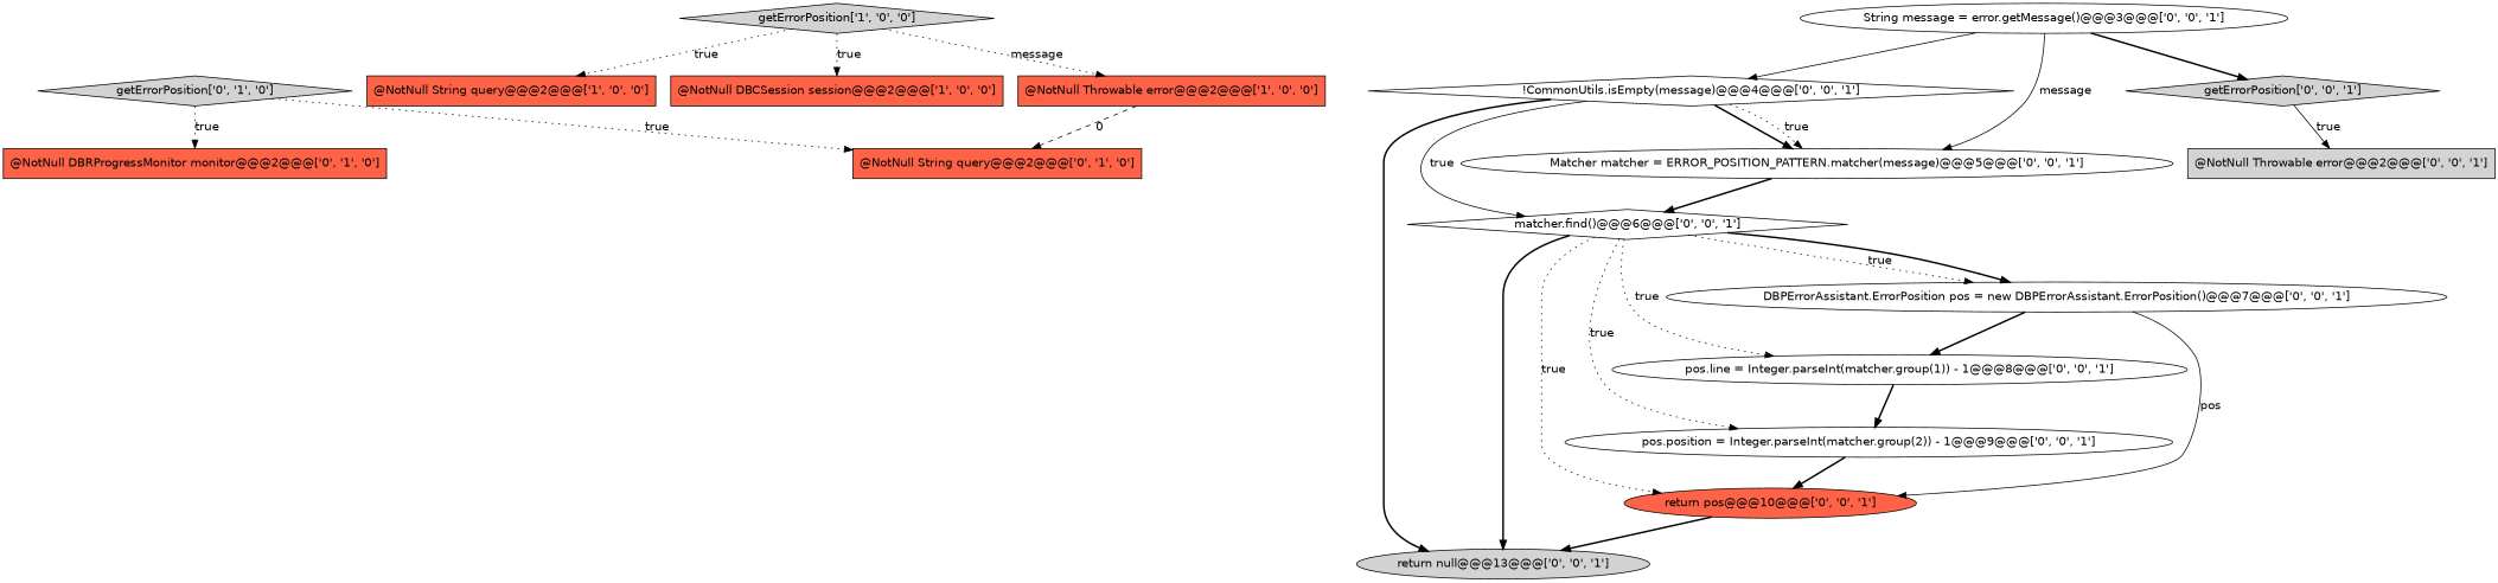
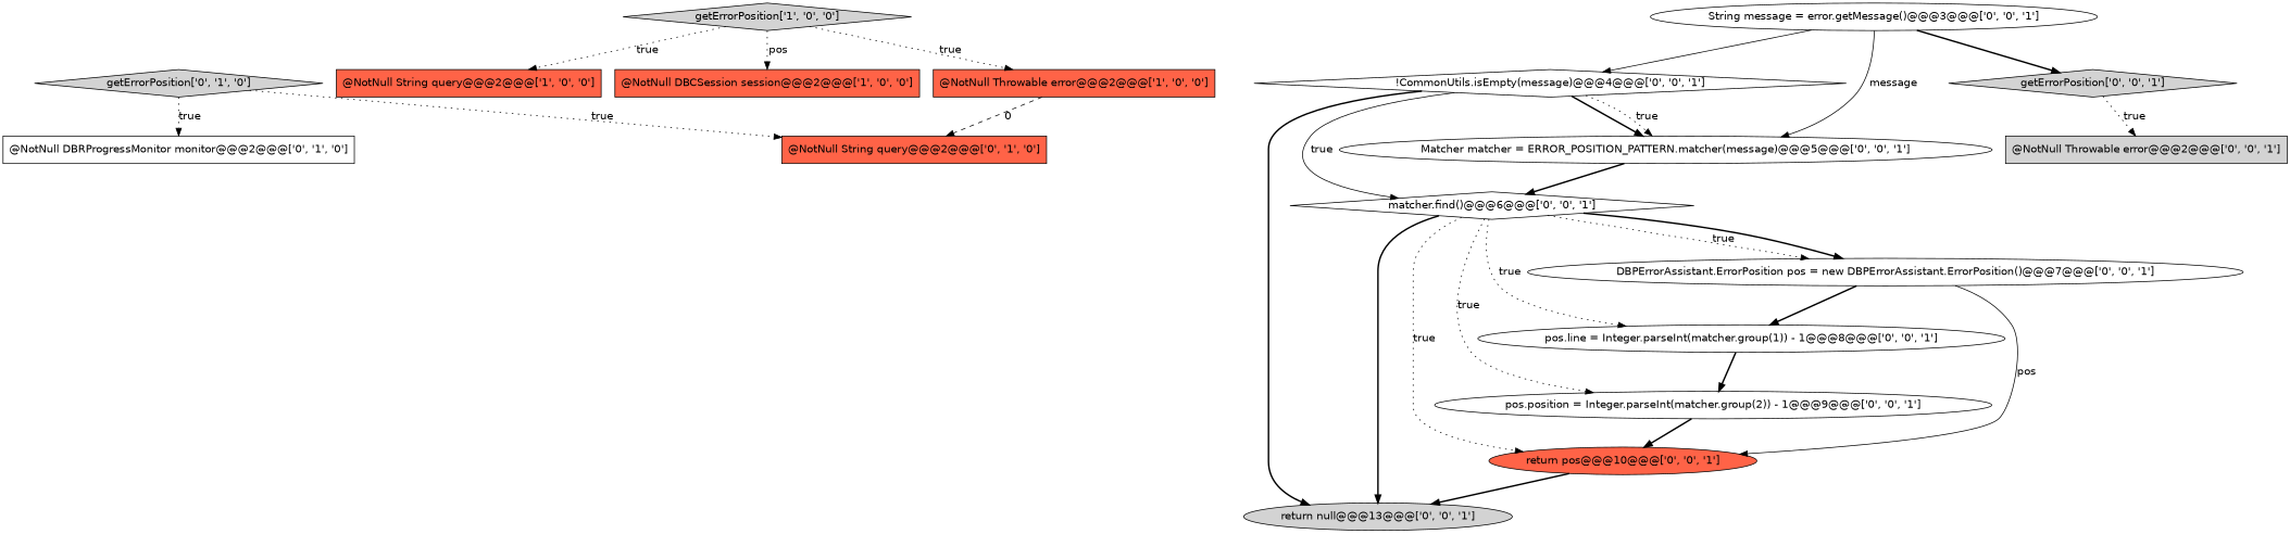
  digraph {
    fontname="DejaVu Sans"
    node [fillcolor=white fontname="DejaVu Sans" shape=ellipse style=filled]
    edge [fontname="DejaVu Sans" style=dotted]
    n1 [fillcolor=lightgray label="getErrorPosition['0', '1', '0']" shape=diamond]
-   n2 [fillcolor=tomato label="@NotNull DBRProgressMonitor monitor@@@2@@@['0', '1', '0']" shape=box]
+   n2 [label="@NotNull DBRProgressMonitor monitor@@@2@@@['0', '1', '0']" shape=box]
    n3 [fillcolor=tomato label="@NotNull String query@@@2@@@['0', '1', '0']" shape=box]
    n4 [label="String message = error.getMessage()@@@3@@@['0', '0', '1']"]
    n5 [label="!CommonUtils.isEmpty(message)@@@4@@@['0', '0', '1']" shape=diamond]
    n6 [label="Matcher matcher = ERROR_POSITION_PATTERN.matcher(message)@@@5@@@['0', '0', '1']"]
    n7 [fillcolor=lightgray label="getErrorPosition['0', '0', '1']" shape=diamond]
    n8 [label="matcher.find()@@@6@@@['0', '0', '1']" shape=diamond]
    n9 [fillcolor=lightgray label="return null@@@13@@@['0', '0', '1']"]
    n10 [label="pos.line = Integer.parseInt(matcher.group(1)) - 1@@@8@@@['0', '0', '1']"]
    n11 [label="pos.position = Integer.parseInt(matcher.group(2)) - 1@@@9@@@['0', '0', '1']"]
    n12 [fillcolor=tomato label="return pos@@@10@@@['0', '0', '1']"]
    n13 [label="DBPErrorAssistant.ErrorPosition pos = new DBPErrorAssistant.ErrorPosition()@@@7@@@['0', '0', '1']"]
    n14 [fillcolor=lightgray label="getErrorPosition['1', '0', '0']" shape=diamond]
    n15 [fillcolor=tomato label="@NotNull String query@@@2@@@['1', '0', '0']" shape=box]
    n16 [fillcolor=tomato label="@NotNull DBCSession session@@@2@@@['1', '0', '0']" shape=box]
    n17 [fillcolor=tomato label="@NotNull Throwable error@@@2@@@['1', '0', '0']" shape=box]
    n18 [fillcolor=lightgray label="@NotNull Throwable error@@@2@@@['0', '0', '1']" shape=box]
    n1 -> n2 [label=true]
    n1 -> n3 [label=true]
    n4 -> n5 [style=solid]
    n4 -> n6 [label=message style=solid]
    n4 -> n7 [style=bold]
    n5 -> n6 [style=bold]
    n5 -> n6 [label=true]
    n5 -> n8 [label=true style=solid]
    n5 -> n9 [style=bold]
    n6 -> n8 [style=bold]
-   n7 -> n18 [label=true style=solid]
+   n7 -> n18 [label=true]
    n8 -> n9 [style=bold]
    n8 -> n10 [label=true]
    n8 -> n11 [label=true]
    n8 -> n12 [label=true]
    n8 -> n13 [label=true]
    n8 -> n13 [style=bold]
    n10 -> n11 [style=bold]
    n11 -> n12 [style=bold]
    n12 -> n9 [style=bold]
    n13 -> n10 [style=bold]
    n13 -> n12 [label=pos style=solid]
    n14 -> n15 [label=true]
-   n14 -> n16 [label=true]
-   n14 -> n17 [label=message]
+   n14 -> n16 [label=pos]
+   n14 -> n17 [label=true]
    n17 -> n3 [label=0 style=dashed]
  }
